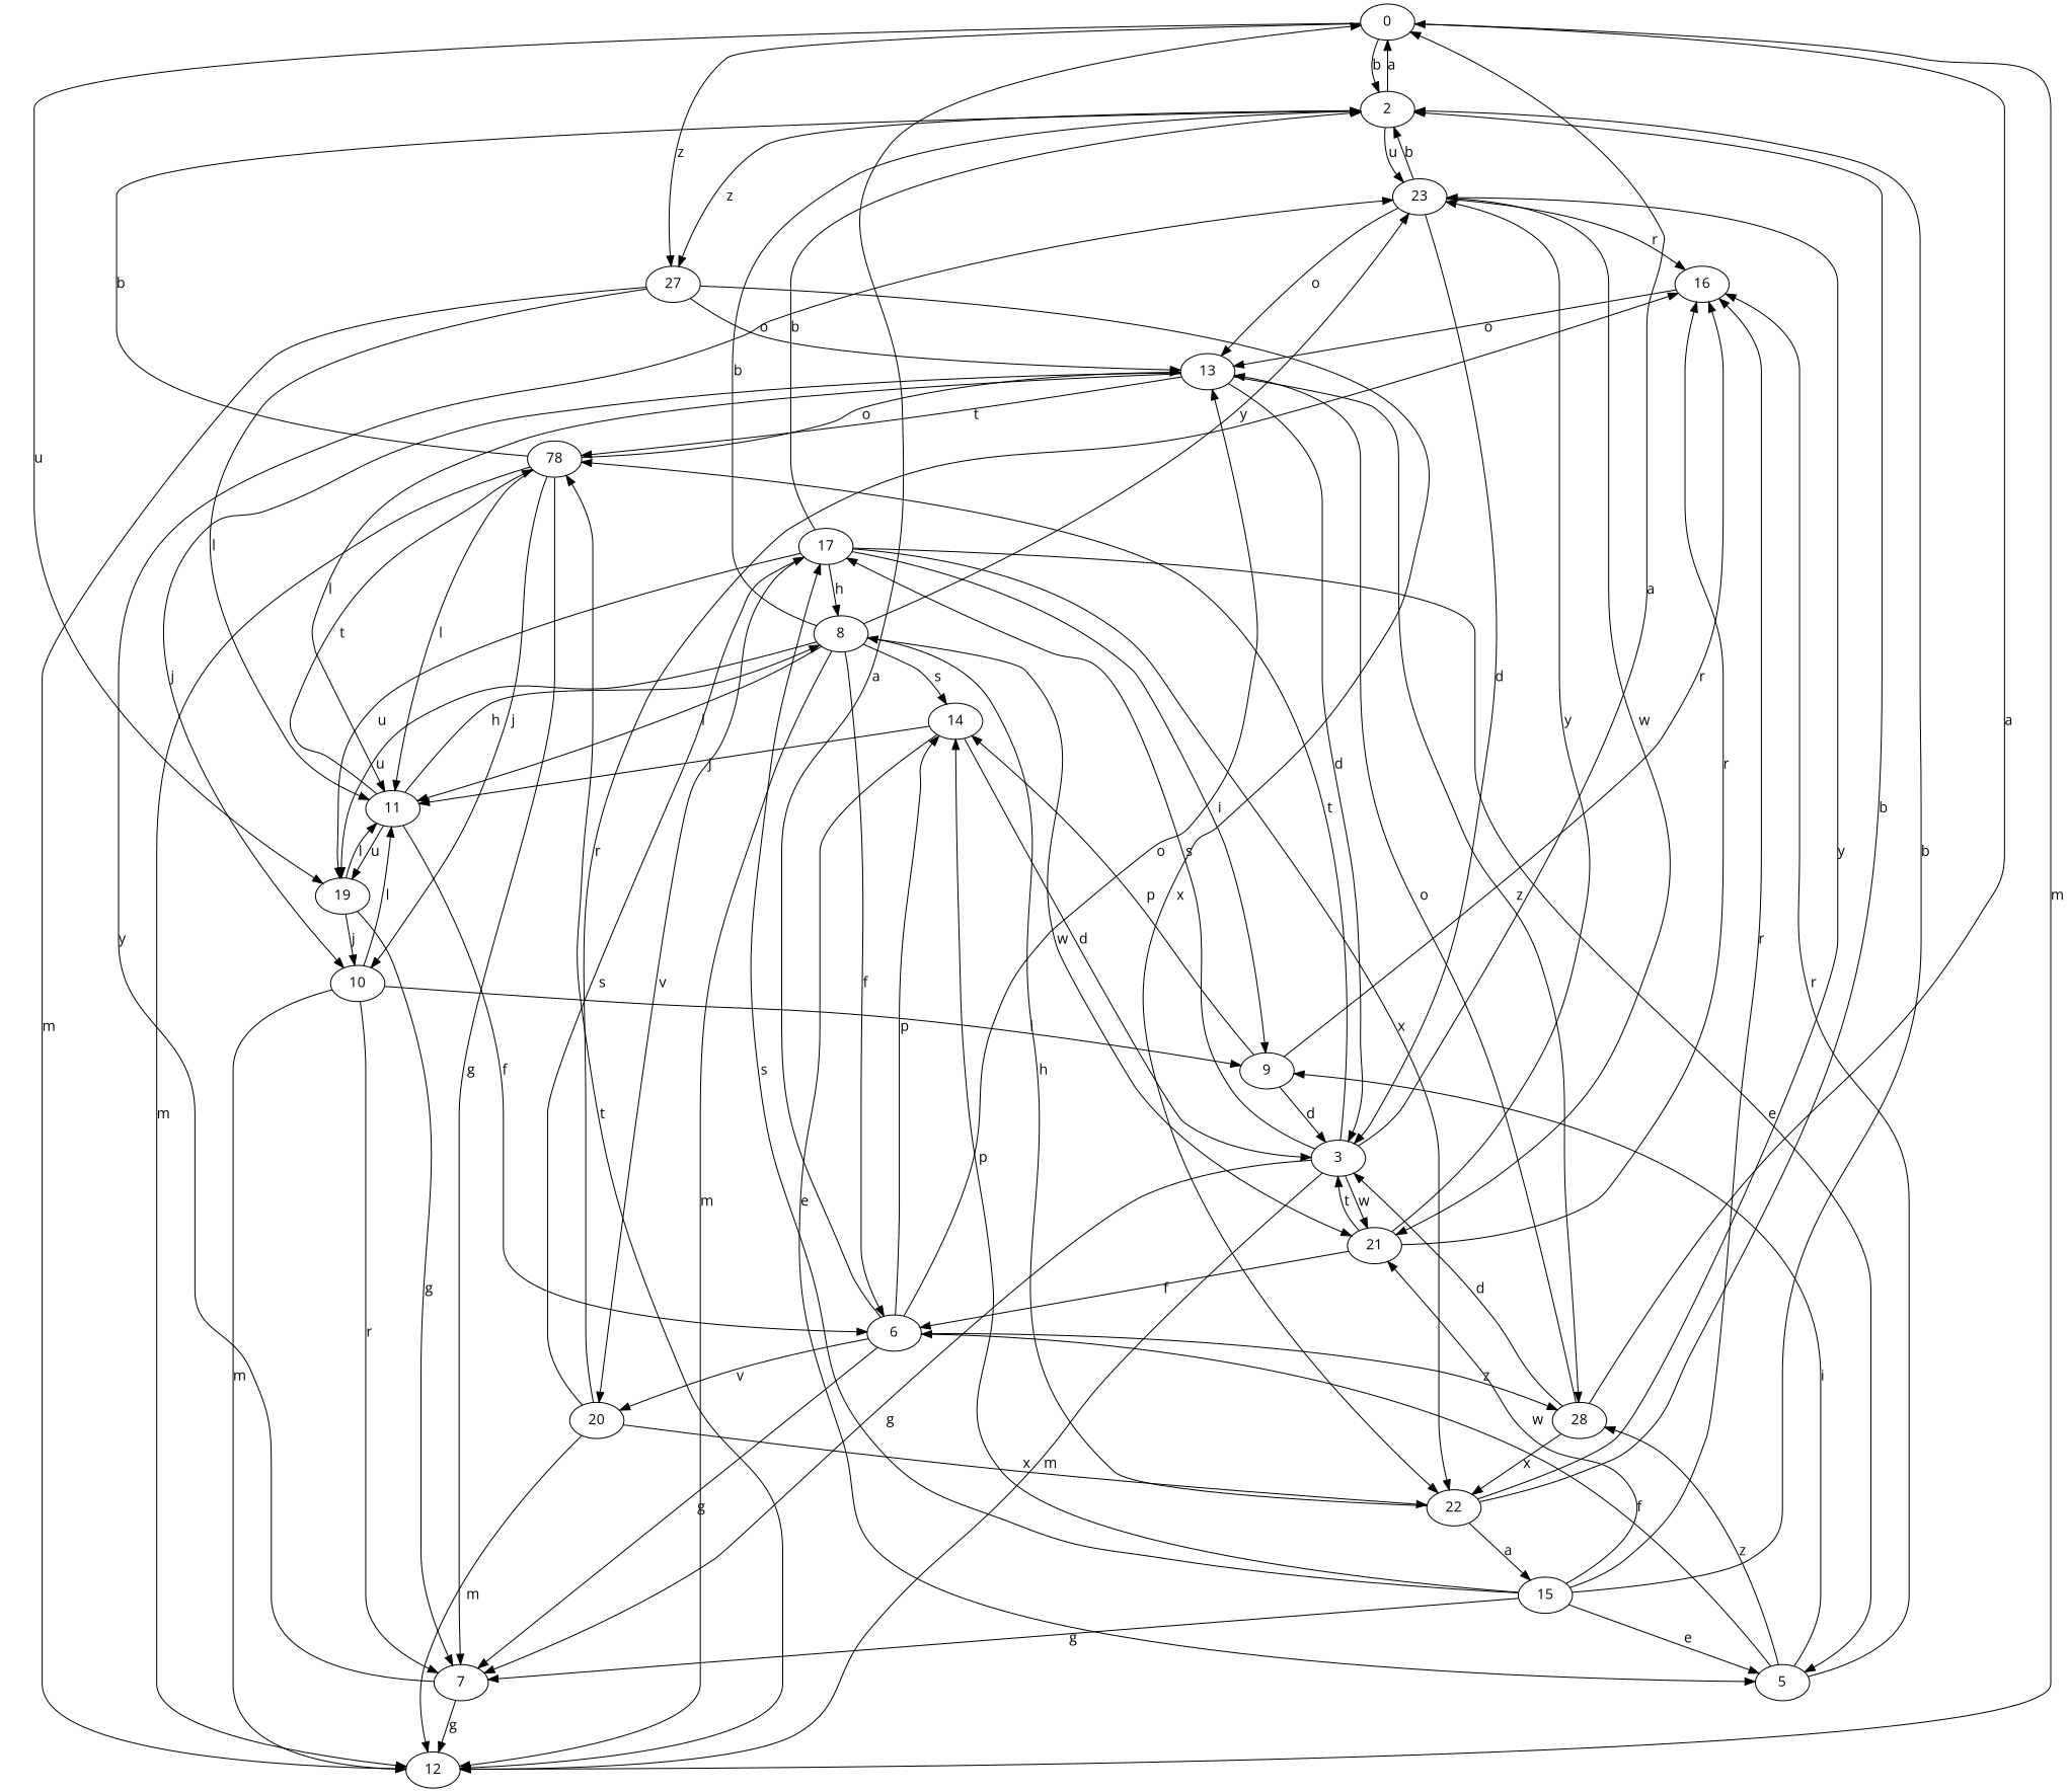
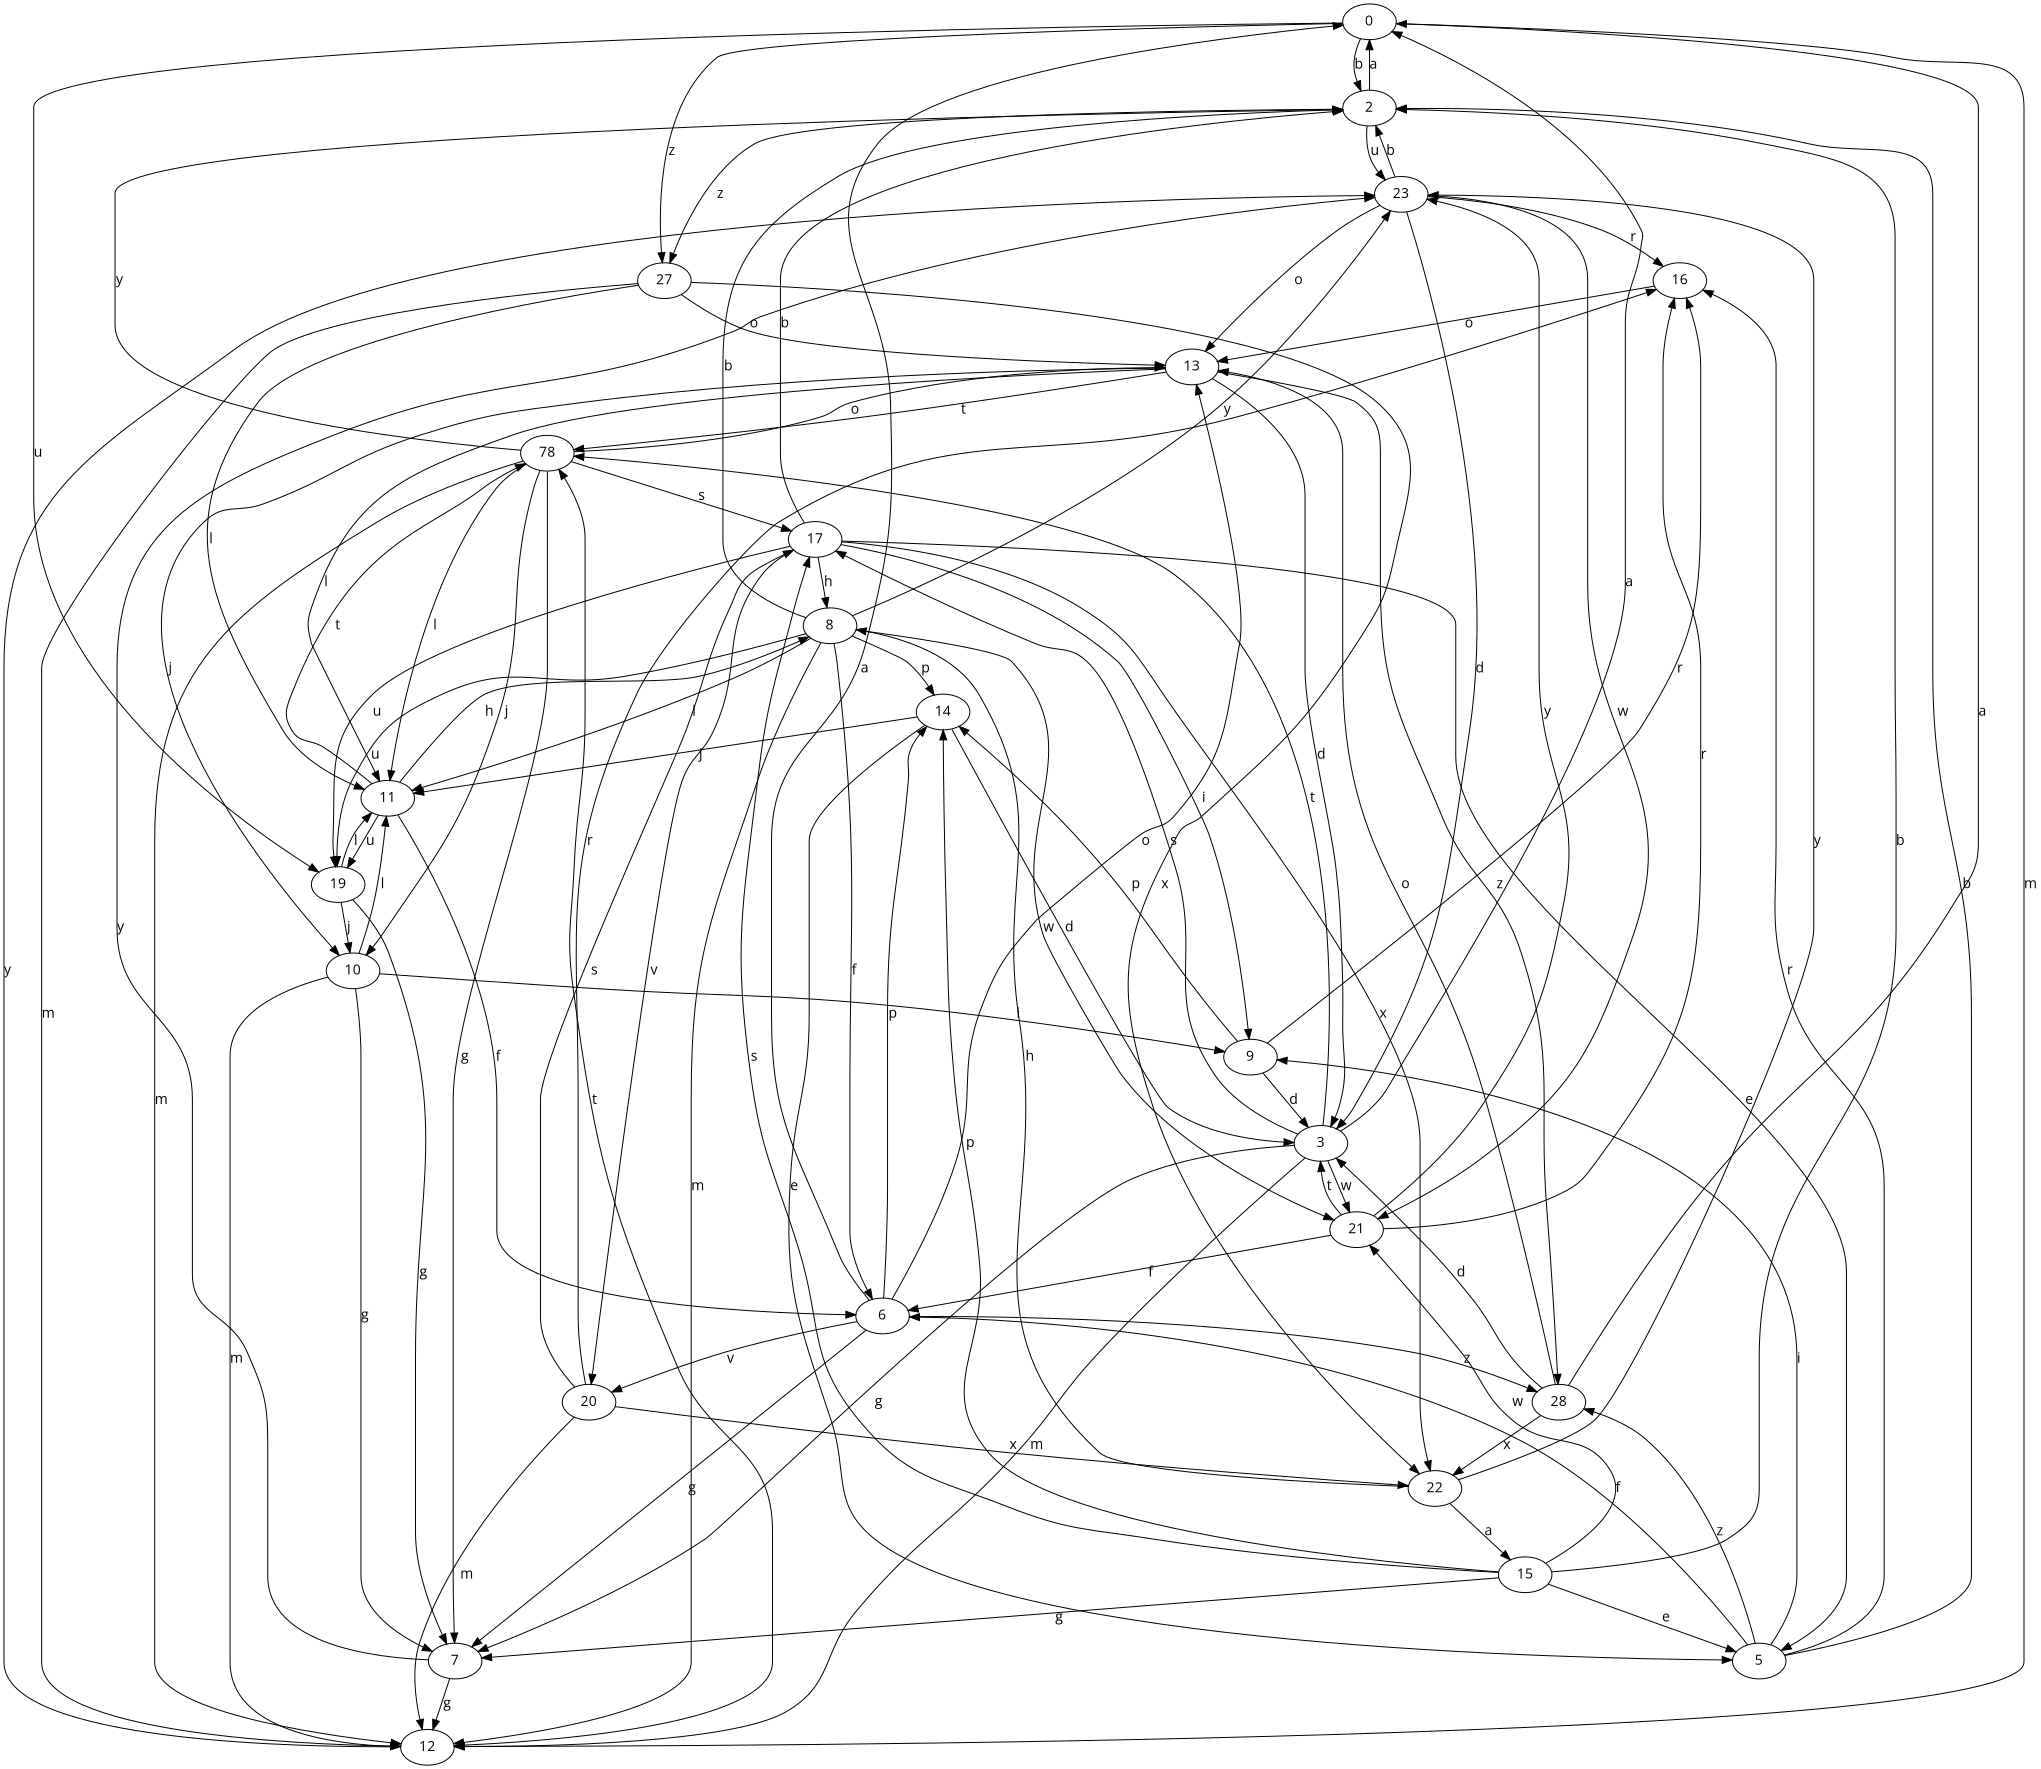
  strict digraph {
    fontname="Open Sans"
    node [fontname="Open Sans"]
    edge [fontname="Open Sans"]
    0
    2
    12
    19
    27
    23
    n7 [label=78]
    7
    11
    10
    13
    22
    3
    21
    16
    17
    5
    9
    20
    8
    6
    28
    14
    15
    0 -> 2 [label=b]
    0 -> 12 [label=m]
    0 -> 19 [label=u]
    0 -> 27 [label=z]
    2 -> 0 [label=a]
    2 -> 27 [label=z]
    2 -> 23 [label=u]
+   12 -> 23 [label=y]
    12 -> n7 [label=t]
    19 -> 7 [label=g]
    19 -> 11 [label=l]
    19 -> 10 [label=j]
    27 -> 12 [label=m]
    27 -> 11 [label=l]
    27 -> 13 [label=o]
    27 -> 22 [label=x]
    23 -> 2 [label=b]
    23 -> 13 [label=o]
    23 -> 3 [label=d]
    23 -> 21 [label=w]
    23 -> 16 [label=r]
-   n7 -> 2 [label=b]
+   n7 -> 2 [label=y]
    n7 -> 12 [label=m]
    n7 -> 7 [label=g]
    n7 -> 11 [label=l]
    n7 -> 10 [label=j]
    n7 -> 13 [label=o]
+   n7 -> 17 [label=s]
    7 -> 12 [label=g]
    7 -> 23 [label=y]
    11 -> 19 [label=u]
    11 -> n7 [label=t]
    11 -> 8 [label=h]
    11 -> 6 [label=f]
    10 -> 12 [label=m]
-   10 -> 7 [label=r]
+   10 -> 7 [label=g]
    10 -> 11 [label=l]
    10 -> 9 [label=i]
    13 -> n7 [label=t]
    13 -> 11 [label=l]
    13 -> 10 [label=j]
    13 -> 3 [label=d]
    13 -> 28 [label=z]
-   22 -> 2 [label=b]
+   5 -> 2 [label=b]
    22 -> 23 [label=y]
    22 -> 8 [label=h]
    22 -> 15 [label=a]
    3 -> 0 [label=a]
    3 -> 12 [label=m]
    3 -> n7 [label=t]
    3 -> 7 [label=g]
    3 -> 21 [label=w]
    3 -> 17 [label=s]
    21 -> 23 [label=y]
    21 -> 3 [label=t]
    21 -> 16 [label=r]
    21 -> 6 [label=f]
    16 -> 13 [label=o]
    17 -> 2 [label=b]
    17 -> 19 [label=u]
    17 -> 22 [label=x]
    17 -> 5 [label=e]
    17 -> 9 [label=i]
    17 -> 20 [label=v]
    17 -> 8 [label=h]
    5 -> 16 [label=r]
    5 -> 9 [label=i]
    5 -> 6 [label=f]
    5 -> 28 [label=z]
    9 -> 3 [label=d]
    9 -> 16 [label=r]
    9 -> 14 [label=p]
    20 -> 12 [label=m]
    20 -> 22 [label=x]
    20 -> 16 [label=r]
    20 -> 17 [label=s]
    8 -> 2 [label=b]
    8 -> 12 [label=m]
    8 -> 19 [label=u]
    8 -> 23 [label=y]
    8 -> 11 [label=l]
    8 -> 21 [label=w]
    8 -> 6 [label=f]
-   8 -> 14 [label=s]
+   8 -> 14 [label=p]
    6 -> 0 [label=a]
    6 -> 7 [label=g]
    6 -> 13 [label=o]
    6 -> 20 [label=v]
    6 -> 28 [label=z]
    6 -> 14 [label=p]
    28 -> 0 [label=a]
    28 -> 13 [label=o]
    28 -> 22 [label=x]
    28 -> 3 [label=d]
    14 -> 11 [label=j]
    14 -> 3 [label=d]
    14 -> 5 [label=e]
    15 -> 2 [label=b]
    15 -> 7 [label=g]
    15 -> 21 [label=w]
-   15 -> 16 [label=r]
    15 -> 17 [label=s]
    15 -> 5 [label=e]
    15 -> 14 [label=p]
  }
